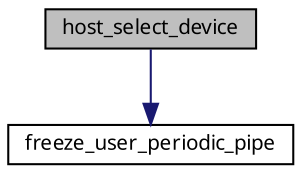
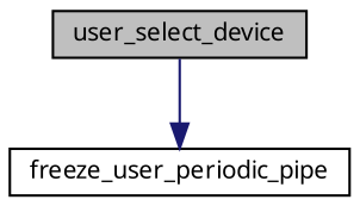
  digraph {
    rankdir=TB
    node [color=black fontname="FreeSans.ttf" fontsize=10 shape=record style=filled]
-   n1 [fillcolor=grey75 fontcolor=black height=0.2 label=host_select_device width=0.4]
+   n1 [fillcolor=grey75 fontcolor=black height=0.2 label=user_select_device width=0.4]
    n2 [fillcolor=white height=0.2 label=freeze_user_periodic_pipe width=0.4]
    n1 -> n2 [color=midnightblue fontname="FreeSans.ttf" fontsize=10 labelfontname="FreeSans.ttf" labelfontsize=10 style=solid]
  }
